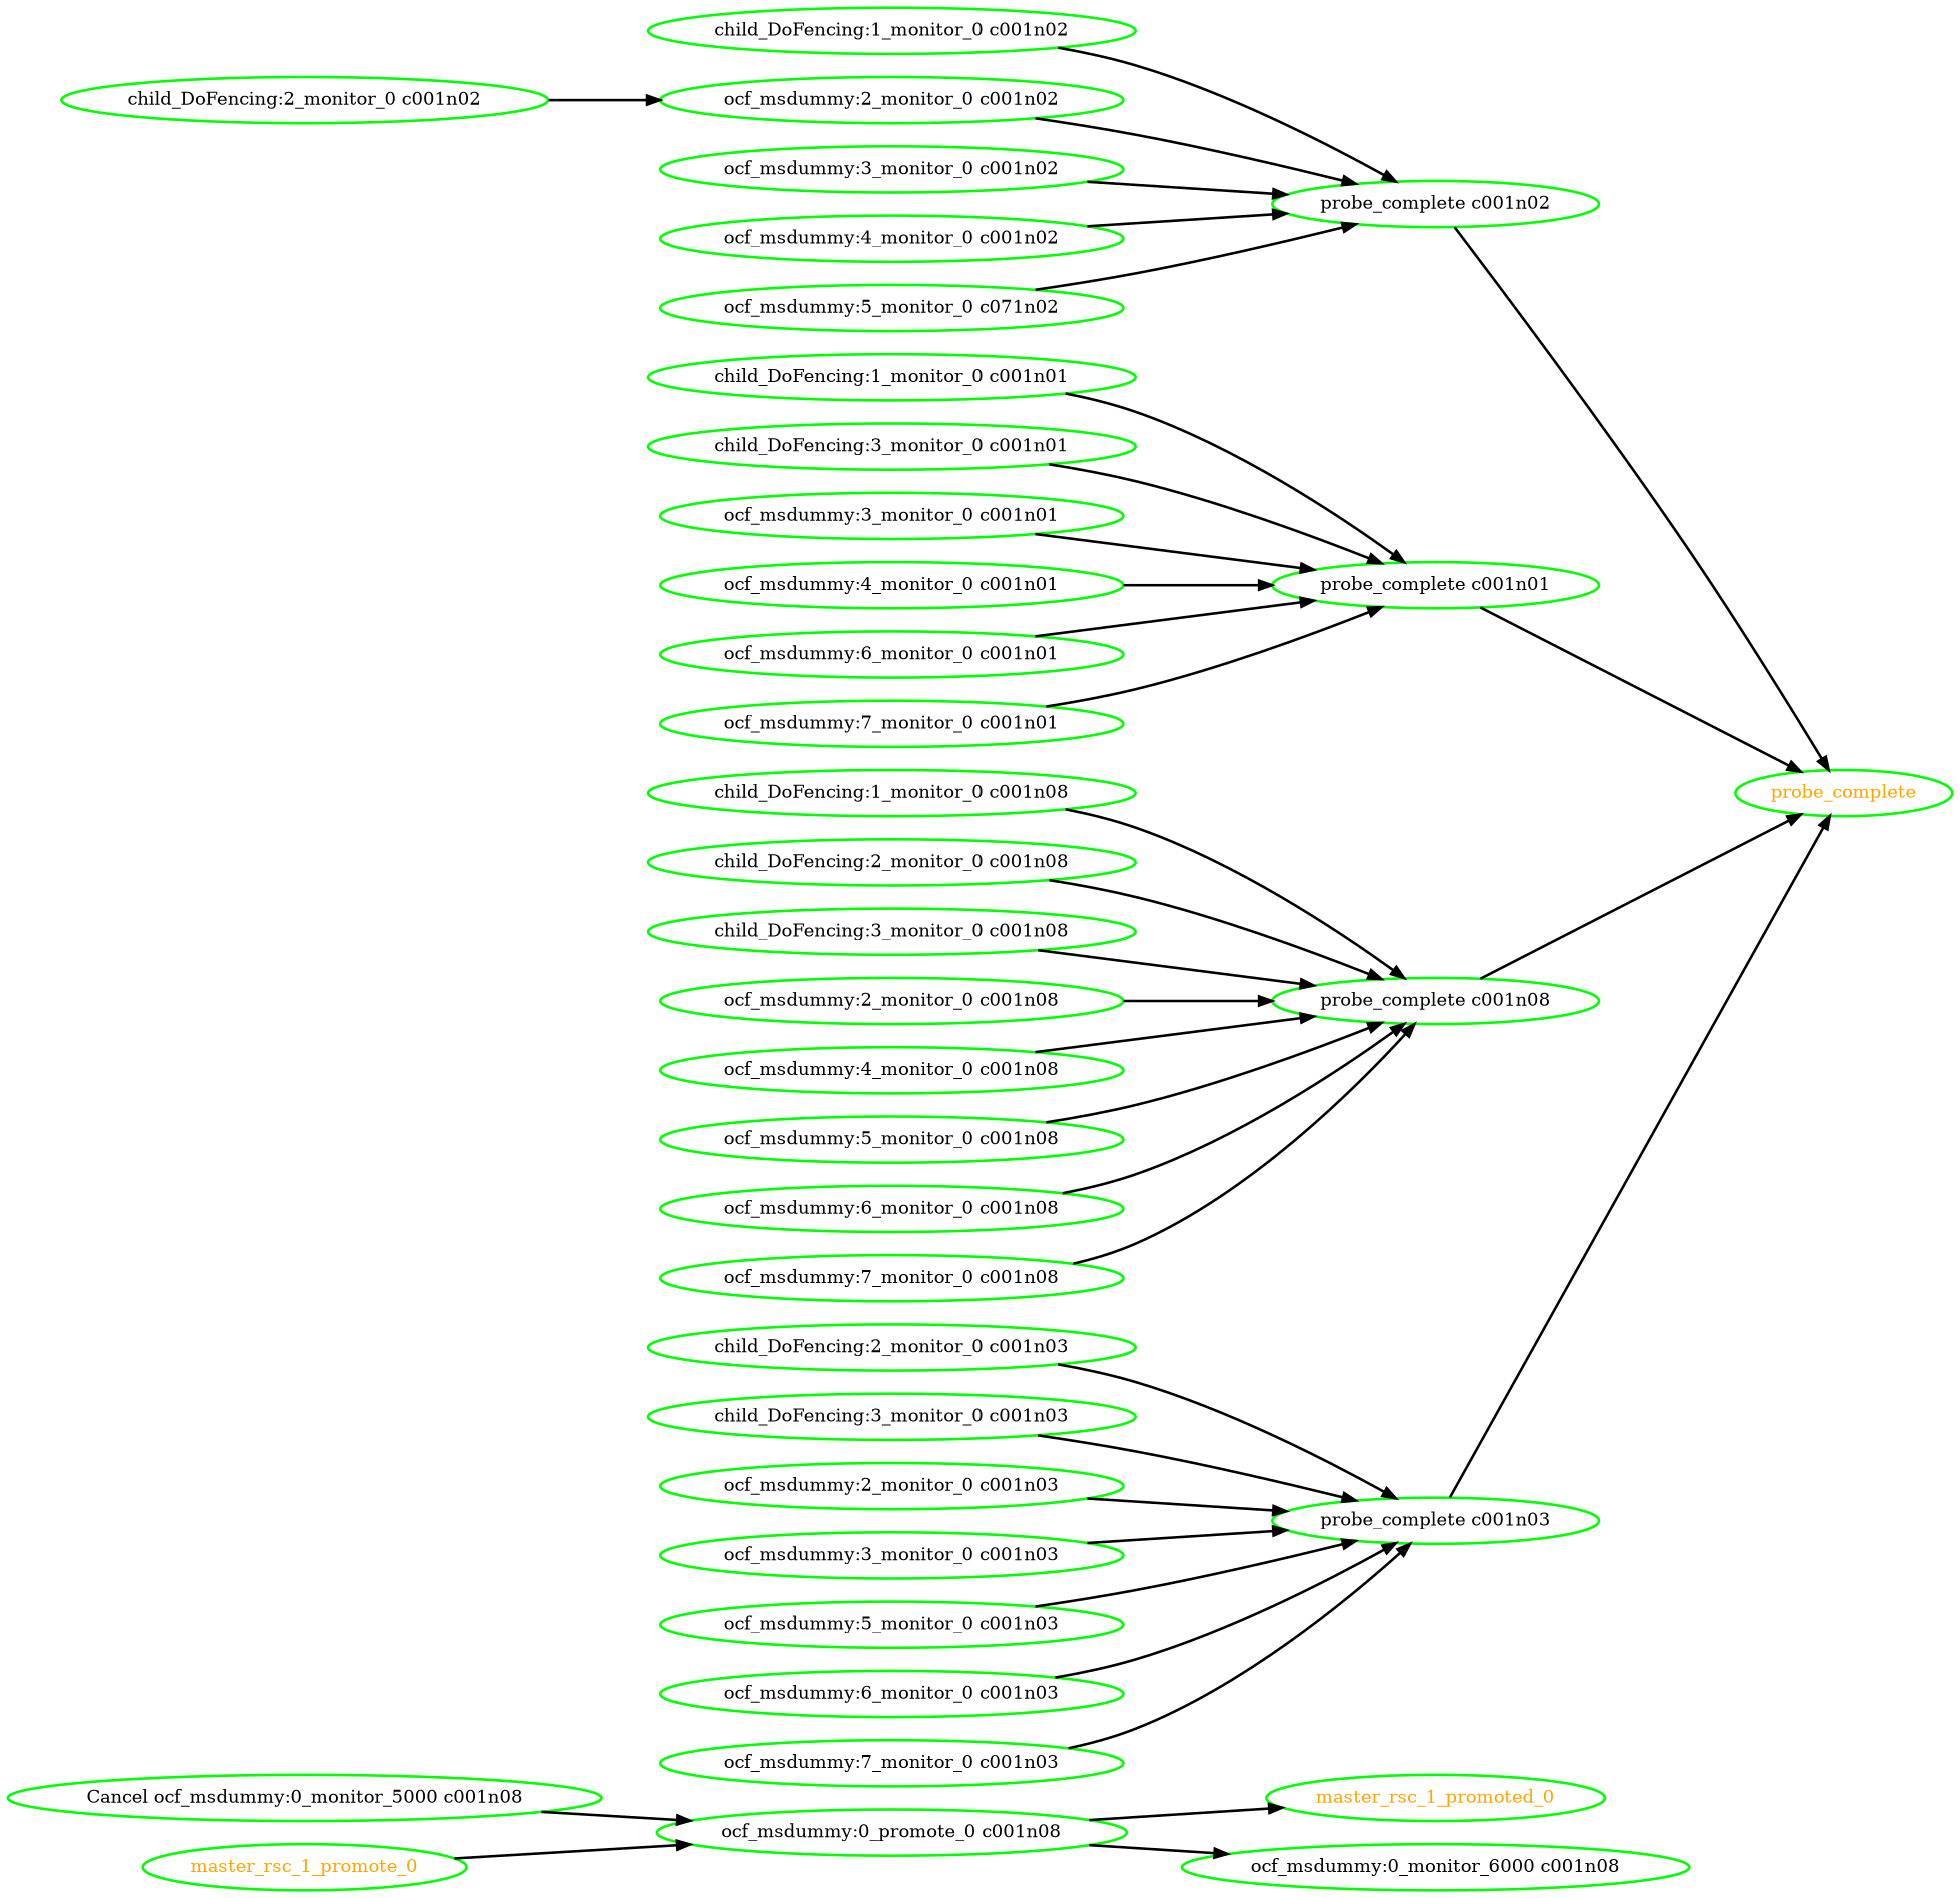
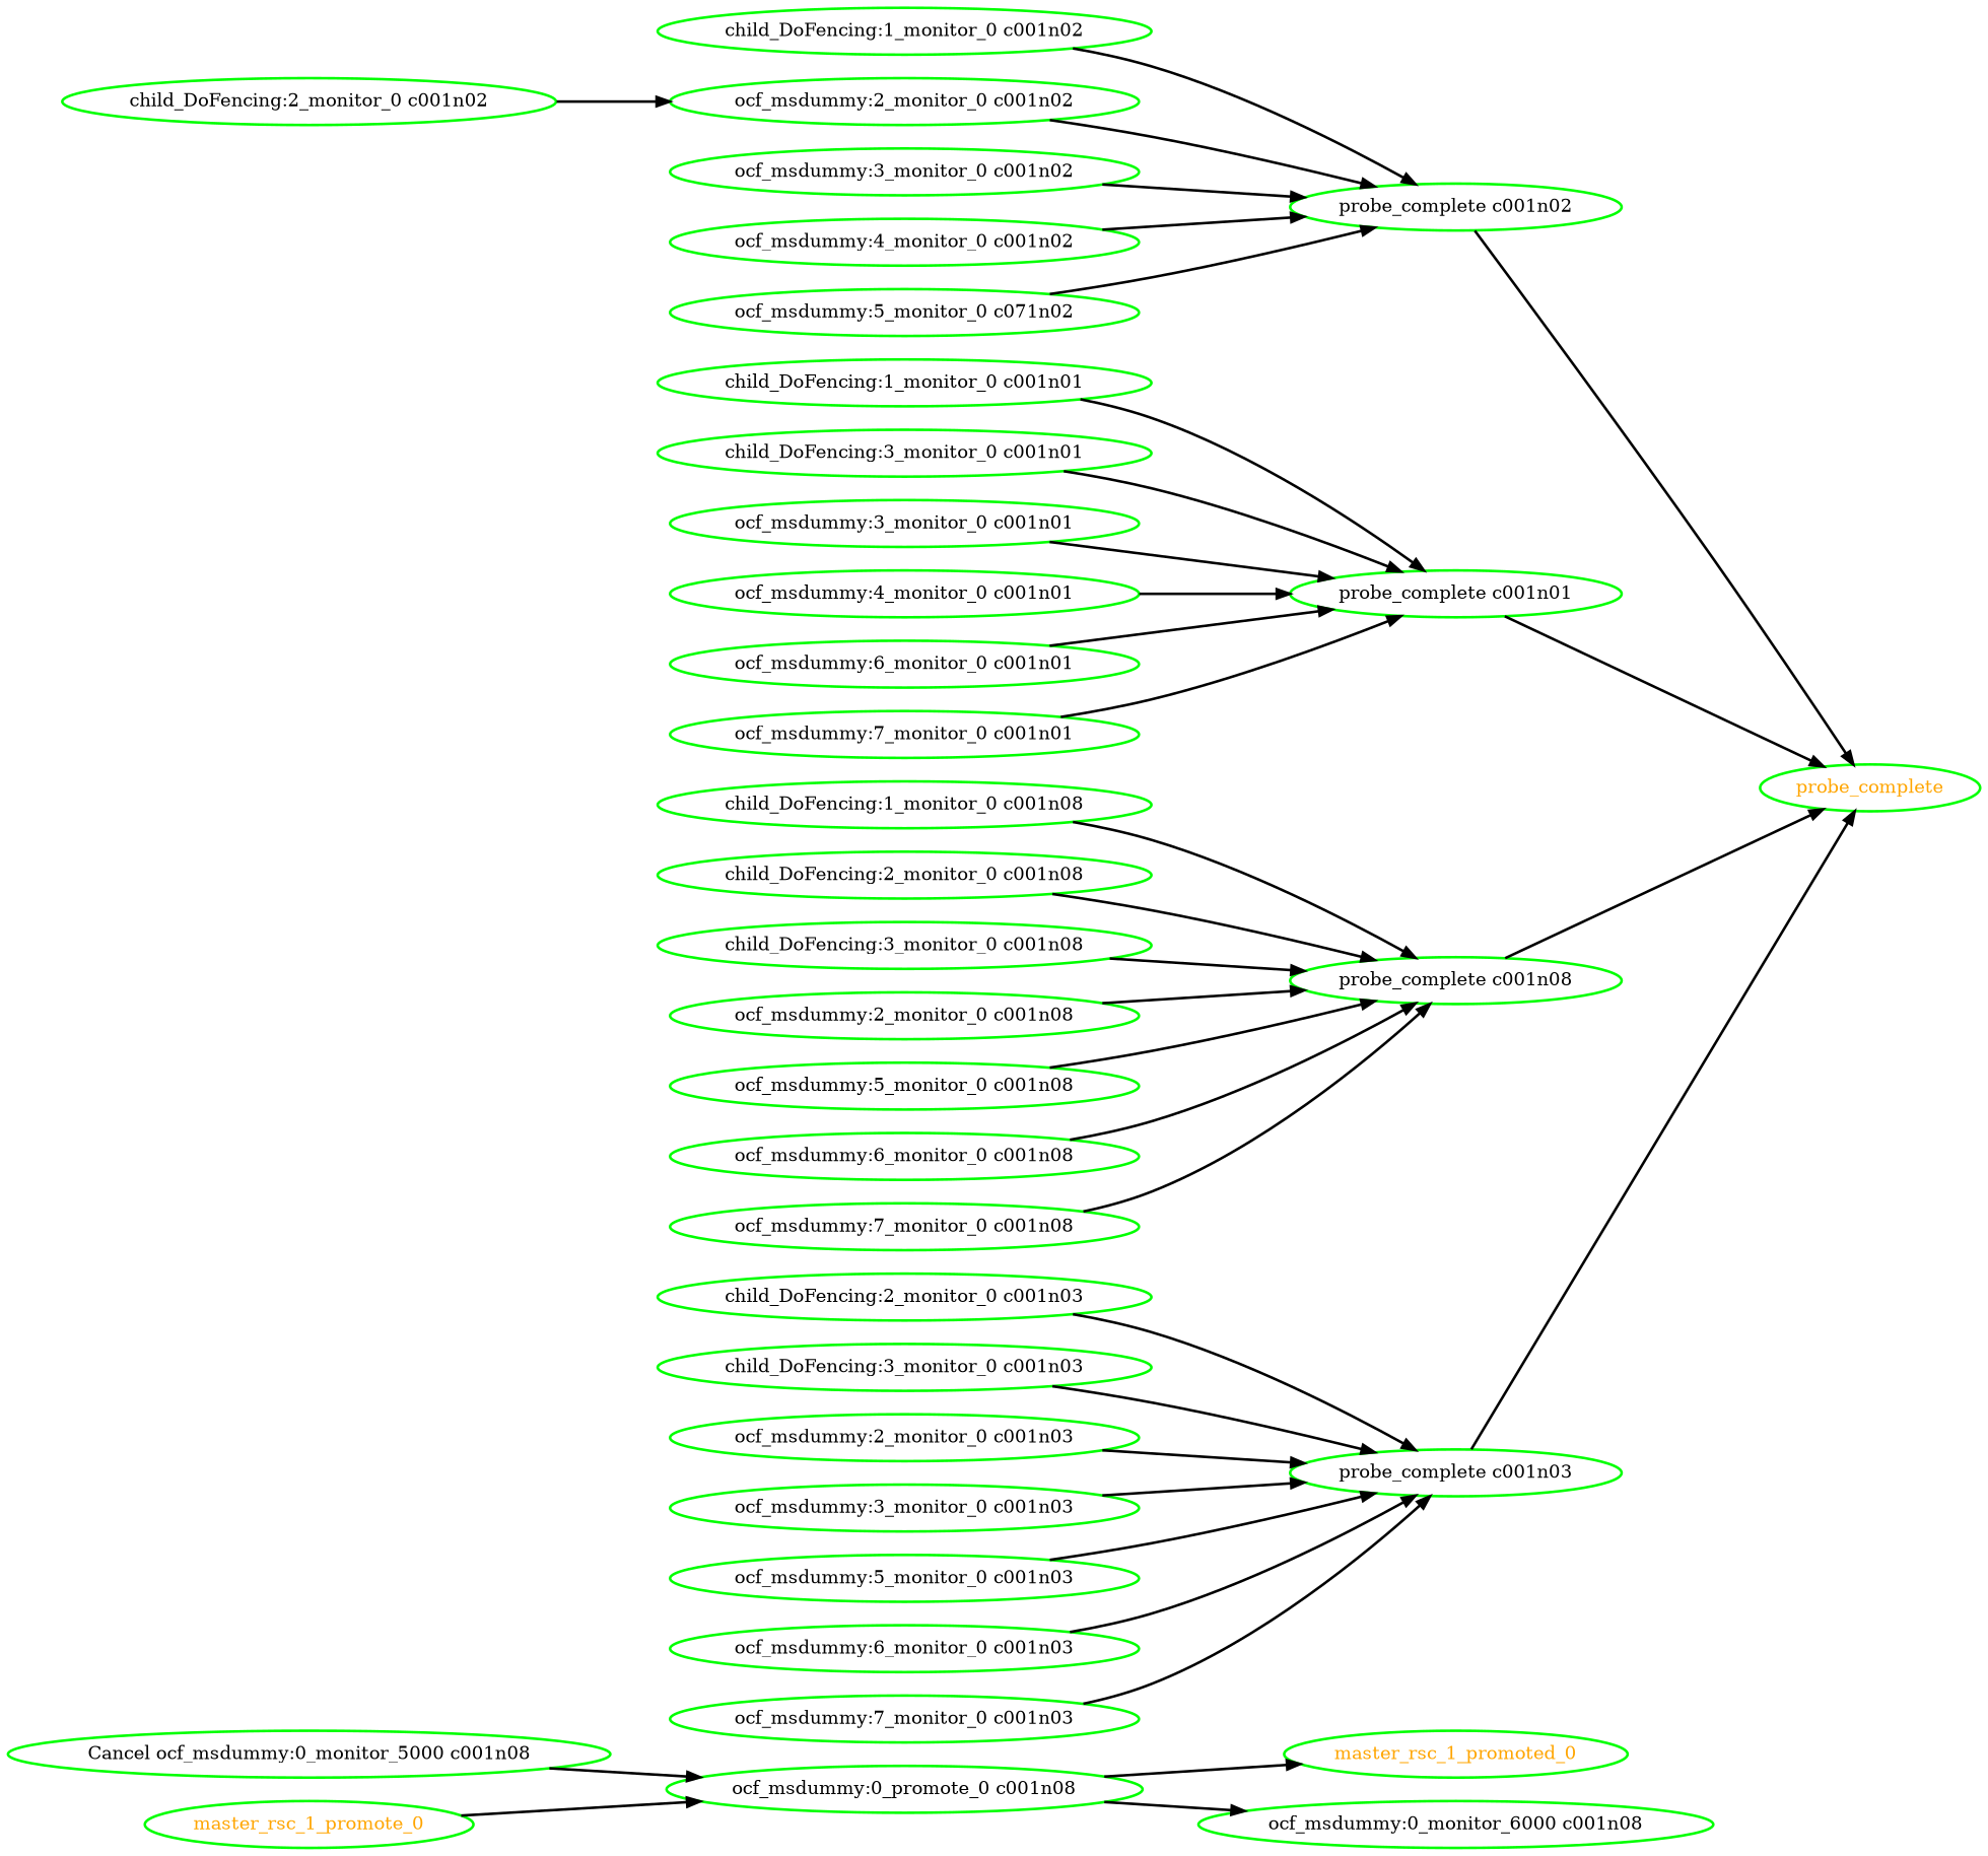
  digraph {
    rankdir=LR
    node [color=green fontcolor=black style=bold]
    edge [style=bold]
    "Cancel ocf_msdummy:0_monitor_5000 c001n08"
    "ocf_msdummy:0_promote_0 c001n08"
    master_rsc_1_promoted_0 [fontcolor=orange]
    "ocf_msdummy:0_monitor_6000 c001n08"
    "child_DoFencing:1_monitor_0 c001n01"
    "probe_complete c001n01"
    probe_complete [fontcolor=orange]
    "child_DoFencing:1_monitor_0 c001n02"
    "probe_complete c001n02"
    "child_DoFencing:1_monitor_0 c001n08"
    "probe_complete c001n08"
    "child_DoFencing:2_monitor_0 c001n02"
    "ocf_msdummy:2_monitor_0 c001n02"
    "child_DoFencing:2_monitor_0 c001n03"
    "probe_complete c001n03"
    "child_DoFencing:2_monitor_0 c001n08"
    "child_DoFencing:3_monitor_0 c001n01"
    "child_DoFencing:3_monitor_0 c001n03"
    "child_DoFencing:3_monitor_0 c001n08"
    master_rsc_1_promote_0 [fontcolor=orange]
    "ocf_msdummy:2_monitor_0 c001n03"
    "ocf_msdummy:2_monitor_0 c001n08"
    "ocf_msdummy:3_monitor_0 c001n01"
    "ocf_msdummy:3_monitor_0 c001n02"
    "ocf_msdummy:3_monitor_0 c001n03"
    "ocf_msdummy:4_monitor_0 c001n01"
    "ocf_msdummy:4_monitor_0 c001n02"
-   "ocf_msdummy:4_monitor_0 c001n08"
    n29 [label="ocf_msdummy:5_monitor_0 c071n02"]
    "ocf_msdummy:5_monitor_0 c001n03"
    "ocf_msdummy:5_monitor_0 c001n08"
    "ocf_msdummy:6_monitor_0 c001n01"
    "ocf_msdummy:6_monitor_0 c001n03"
    "ocf_msdummy:6_monitor_0 c001n08"
    "ocf_msdummy:7_monitor_0 c001n01"
    "ocf_msdummy:7_monitor_0 c001n03"
    "ocf_msdummy:7_monitor_0 c001n08"
    "Cancel ocf_msdummy:0_monitor_5000 c001n08" -> "ocf_msdummy:0_promote_0 c001n08"
    "ocf_msdummy:0_promote_0 c001n08" -> master_rsc_1_promoted_0
    "ocf_msdummy:0_promote_0 c001n08" -> "ocf_msdummy:0_monitor_6000 c001n08"
    "child_DoFencing:1_monitor_0 c001n01" -> "probe_complete c001n01"
    "probe_complete c001n01" -> probe_complete
    "child_DoFencing:1_monitor_0 c001n02" -> "probe_complete c001n02"
    "probe_complete c001n02" -> probe_complete
    "child_DoFencing:1_monitor_0 c001n08" -> "probe_complete c001n08"
    "probe_complete c001n08" -> probe_complete
    "child_DoFencing:2_monitor_0 c001n02" -> "ocf_msdummy:2_monitor_0 c001n02"
    "ocf_msdummy:2_monitor_0 c001n02" -> "probe_complete c001n02"
    "child_DoFencing:2_monitor_0 c001n03" -> "probe_complete c001n03"
    "probe_complete c001n03" -> probe_complete
    "child_DoFencing:2_monitor_0 c001n08" -> "probe_complete c001n08"
    "child_DoFencing:3_monitor_0 c001n01" -> "probe_complete c001n01"
    "child_DoFencing:3_monitor_0 c001n03" -> "probe_complete c001n03"
    "child_DoFencing:3_monitor_0 c001n08" -> "probe_complete c001n08"
    master_rsc_1_promote_0 -> "ocf_msdummy:0_promote_0 c001n08"
    "ocf_msdummy:2_monitor_0 c001n03" -> "probe_complete c001n03"
    "ocf_msdummy:2_monitor_0 c001n08" -> "probe_complete c001n08"
    "ocf_msdummy:3_monitor_0 c001n01" -> "probe_complete c001n01"
    "ocf_msdummy:3_monitor_0 c001n02" -> "probe_complete c001n02"
    "ocf_msdummy:3_monitor_0 c001n03" -> "probe_complete c001n03"
    "ocf_msdummy:4_monitor_0 c001n01" -> "probe_complete c001n01"
    "ocf_msdummy:4_monitor_0 c001n02" -> "probe_complete c001n02"
-   "ocf_msdummy:4_monitor_0 c001n08" -> "probe_complete c001n08"
    n29 -> "probe_complete c001n02"
    "ocf_msdummy:5_monitor_0 c001n03" -> "probe_complete c001n03"
    "ocf_msdummy:5_monitor_0 c001n08" -> "probe_complete c001n08"
    "ocf_msdummy:6_monitor_0 c001n01" -> "probe_complete c001n01"
    "ocf_msdummy:6_monitor_0 c001n03" -> "probe_complete c001n03"
    "ocf_msdummy:6_monitor_0 c001n08" -> "probe_complete c001n08"
    "ocf_msdummy:7_monitor_0 c001n01" -> "probe_complete c001n01"
    "ocf_msdummy:7_monitor_0 c001n03" -> "probe_complete c001n03"
    "ocf_msdummy:7_monitor_0 c001n08" -> "probe_complete c001n08"
  }
